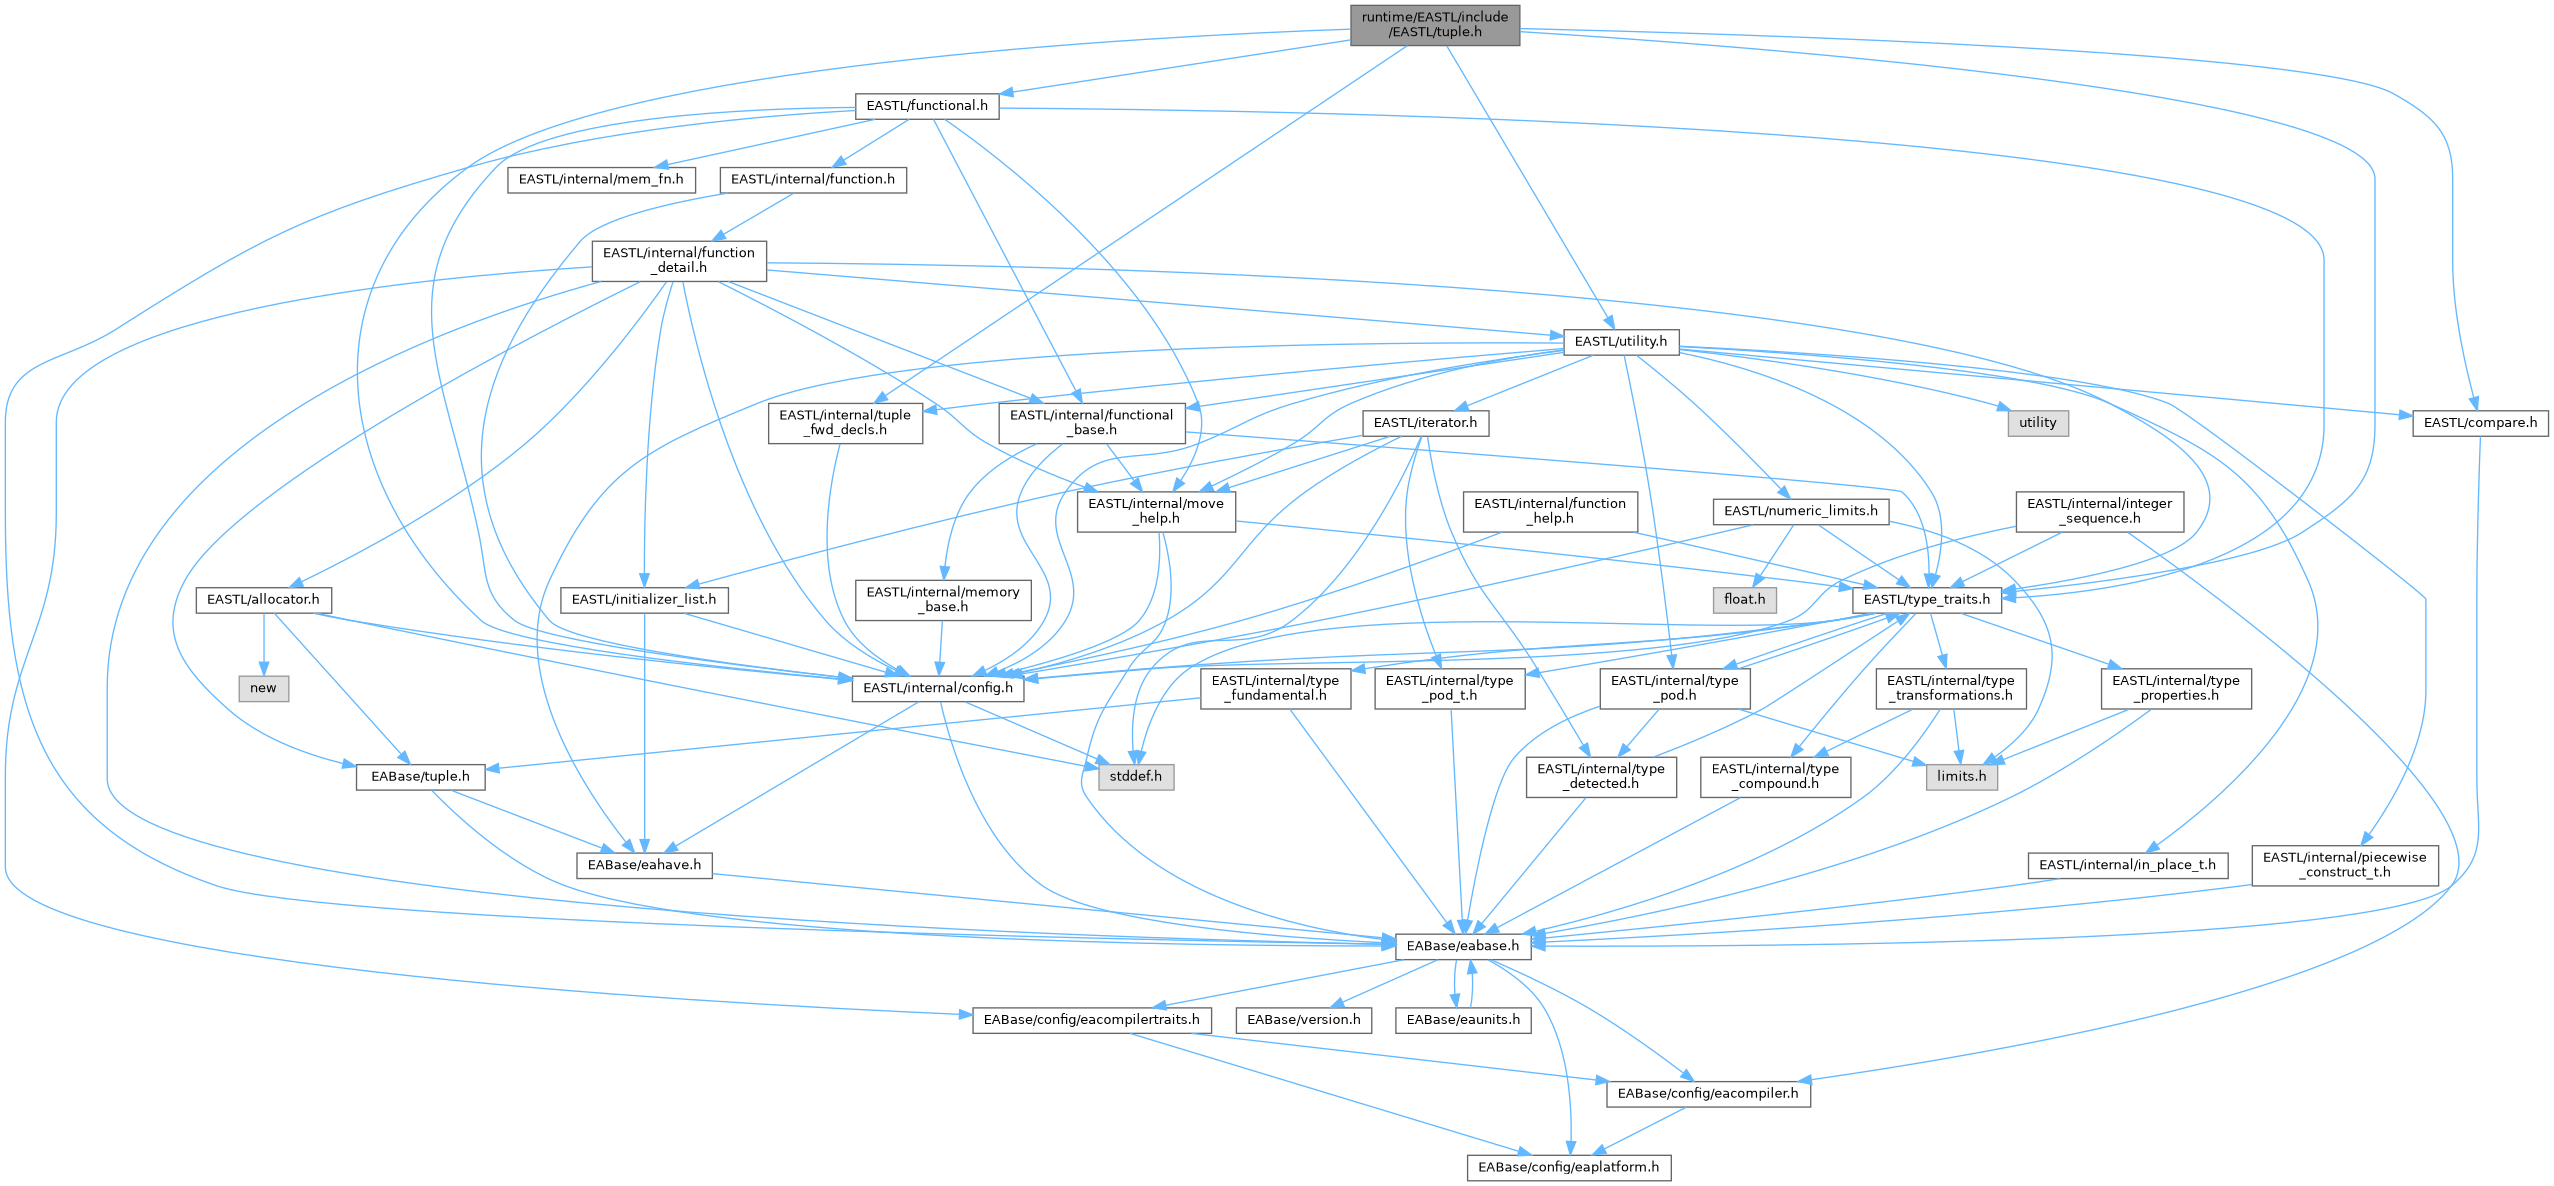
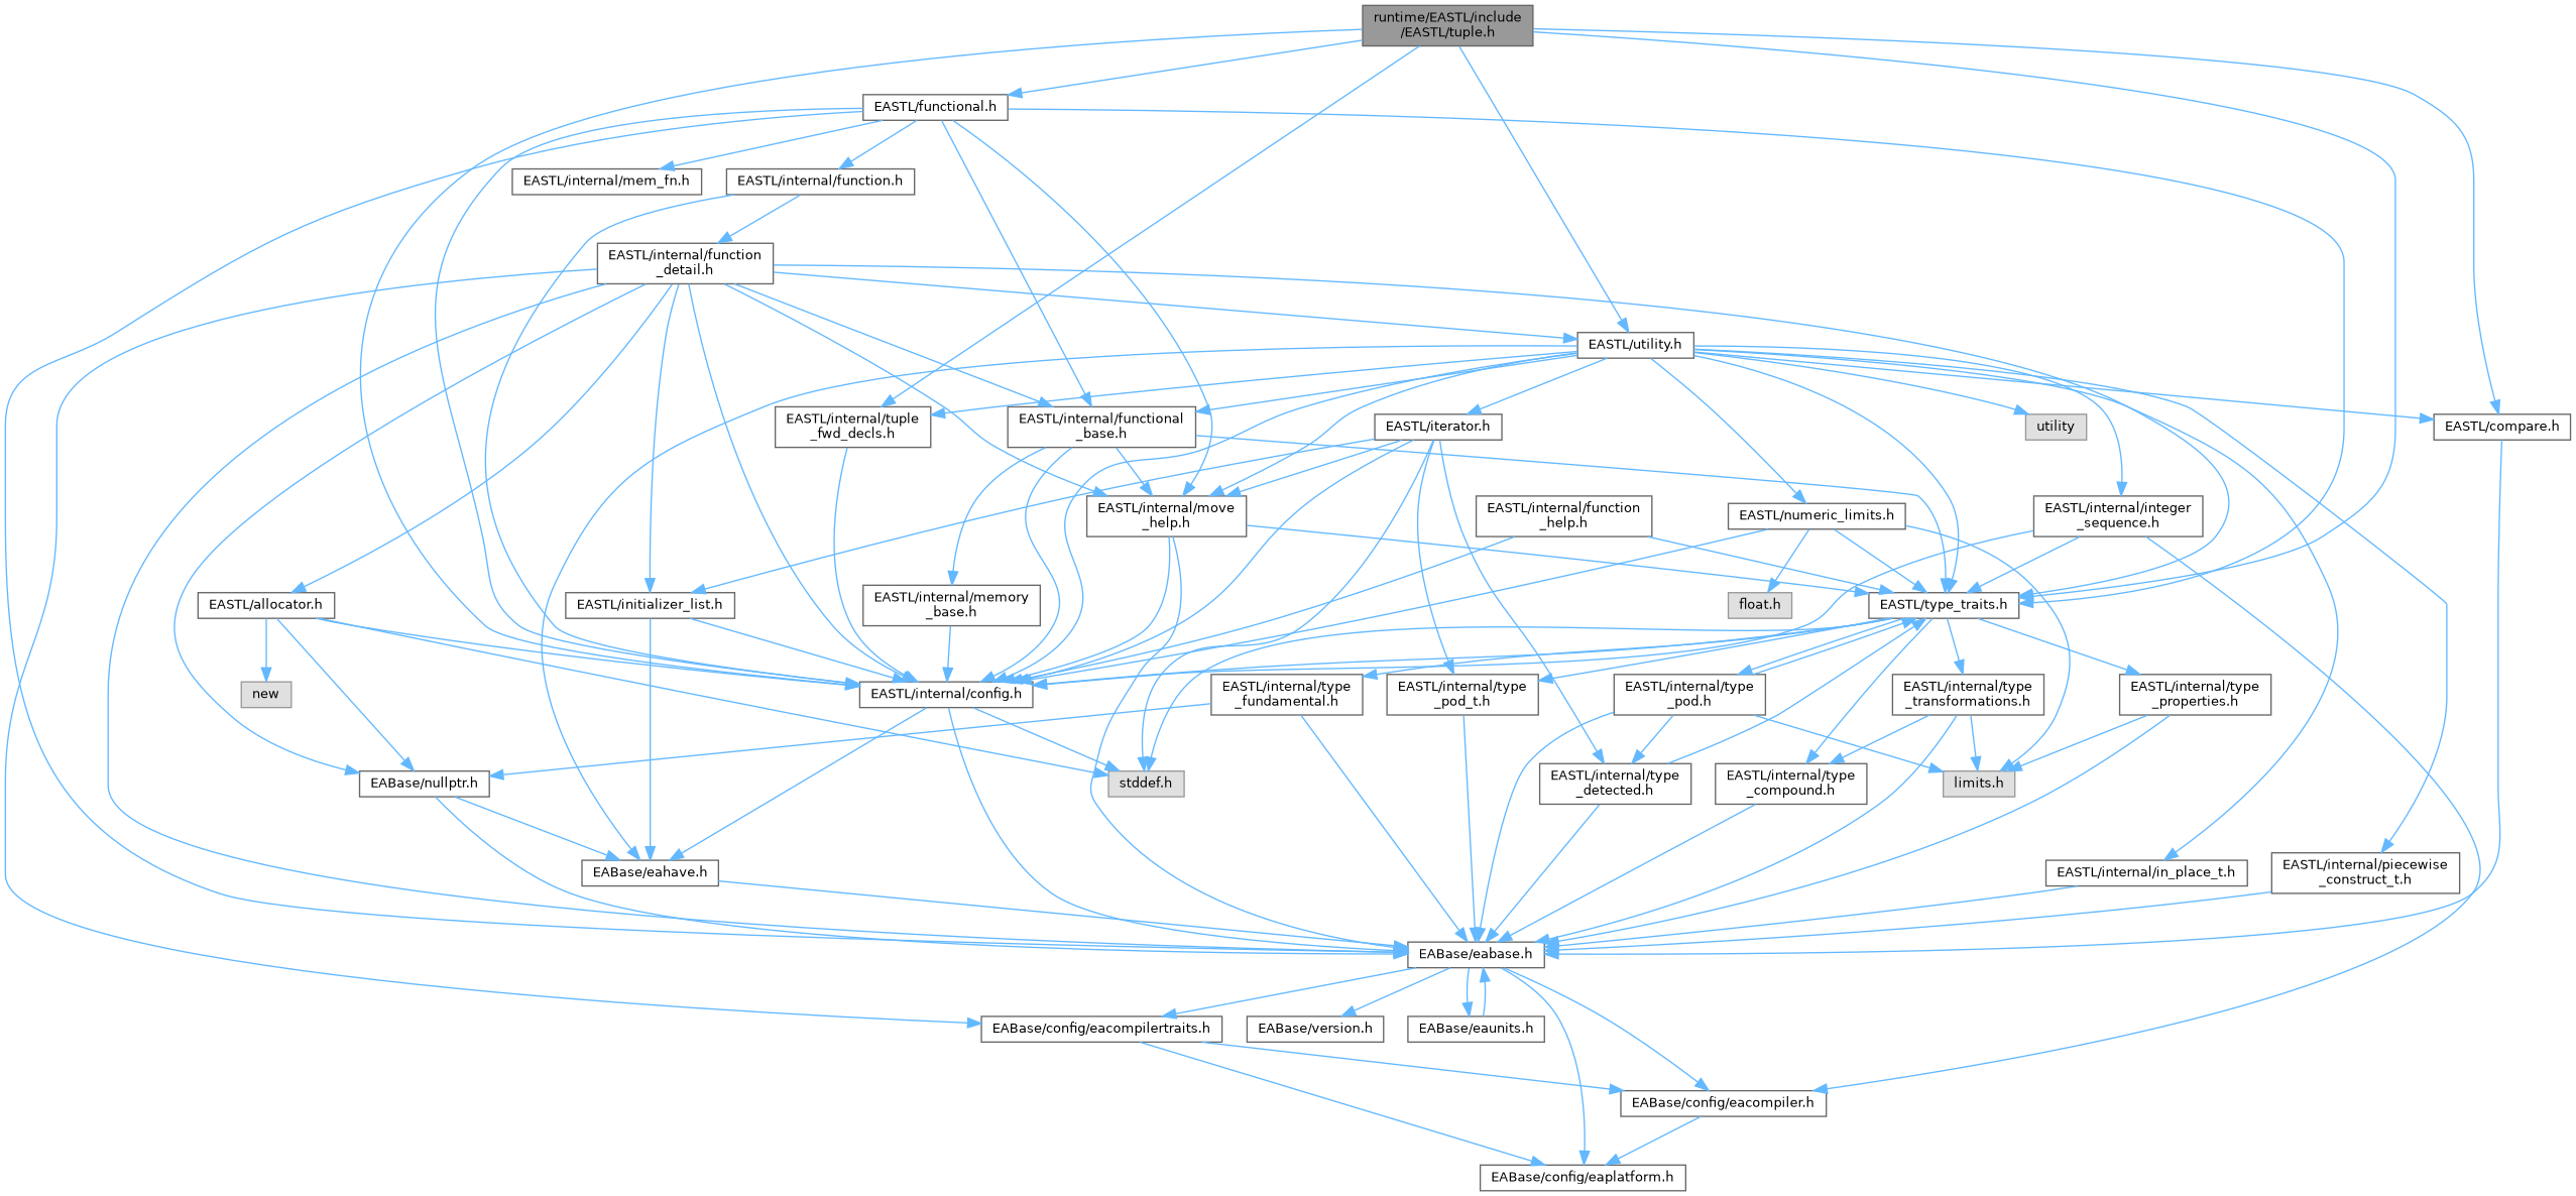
  digraph {
    fontname="DejaVu Sans"
    node [color=grey40 fillcolor=white fontname="DejaVu Sans" fontsize=10 shape=box style=filled]
    edge [color=steelblue1 fontname="DejaVu Sans" fontsize=10 labelfontname=Helvetica labelfontsize=10 style=solid]
    n1 [color=gray40 fillcolor=grey60 fontcolor=black height=0.2 label="runtime/EASTL/include\l/EASTL/tuple.h" width=0.4]
    n2 [height=0.2 label="EASTL/internal/config.h" width=0.4]
    n3 [height=0.2 label="EASTL/compare.h" width=0.4]
    n4 [height=0.2 label="EASTL/functional.h" width=0.4]
    n5 [height=0.2 label="EASTL/type_traits.h" width=0.4]
    n6 [height=0.2 label="EASTL/utility.h" width=0.4]
    n7 [height=0.2 label="EASTL/internal/tuple\l_fwd_decls.h" width=0.4]
    n8 [height=0.2 label="EABase/eabase.h" width=0.4]
    n9 [height=0.2 label="EABase/eahave.h" width=0.4]
    n10 [color=grey60 fillcolor="#E0E0E0" height=0.2 label="stddef.h" width=0.4]
    n11 [height=0.2 label="EASTL/internal/move\l_help.h" width=0.4]
    n12 [height=0.2 label="EASTL/internal/functional\l_base.h" width=0.4]
    n13 [height=0.2 label="EASTL/internal/mem_fn.h" width=0.4]
    n14 [height=0.2 label="EASTL/internal/function.h" width=0.4]
    n15 [height=0.2 label="EASTL/internal/type\l_fundamental.h" width=0.4]
    n16 [height=0.2 label="EASTL/internal/type\l_transformations.h" width=0.4]
    n17 [height=0.2 label="EASTL/internal/type\l_pod_t.h" width=0.4]
    n18 [height=0.2 label="EASTL/internal/type\l_properties.h" width=0.4]
    n19 [height=0.2 label="EASTL/internal/type\l_compound.h" width=0.4]
    n20 [height=0.2 label="EASTL/internal/type\l_pod.h" width=0.4]
    n21 [height=0.2 label="EASTL/iterator.h" width=0.4]
    n22 [height=0.2 label="EASTL/numeric_limits.h" width=0.4]
    n23 [height=0.2 label="EASTL/internal/integer\l_sequence.h" width=0.4]
    n24 [height=0.2 label="EASTL/internal/in_place_t.h" width=0.4]
    n25 [height=0.2 label="EASTL/internal/piecewise\l_construct_t.h" width=0.4]
    n26 [color=grey60 fillcolor="#E0E0E0" height=0.2 label=utility width=0.4]
    n27 [height=0.2 label="EABase/config/eacompiler.h" width=0.4]
    n28 [height=0.2 label="EABase/config/eaplatform.h" width=0.4]
    n29 [height=0.2 label="EABase/config/eacompilertraits.h" width=0.4]
    n30 [height=0.2 label="EABase/version.h" width=0.4]
    n31 [height=0.2 label="EABase/eaunits.h" width=0.4]
    n32 [height=0.2 label="EASTL/internal/memory\l_base.h" width=0.4]
    n33 [height=0.2 label="EASTL/internal/function\l_detail.h" width=0.4]
-   n34 [height=0.2 label="EABase/tuple.h" width=0.4]
+   n34 [height=0.2 label="EABase/nullptr.h" width=0.4]
    n35 [color=grey60 fillcolor="#E0E0E0" height=0.2 label="limits.h" width=0.4]
    n36 [height=0.2 label="EASTL/internal/type\l_detected.h" width=0.4]
    n37 [height=0.2 label="EASTL/allocator.h" width=0.4]
    n38 [height=0.2 label="EASTL/initializer_list.h" width=0.4]
    n39 [color=grey60 fillcolor="#E0E0E0" height=0.2 label=new width=0.4]
    n40 [height=0.2 label="EASTL/internal/function\l_help.h" width=0.4]
    n41 [color=grey60 fillcolor="#E0E0E0" height=0.2 label="float.h" width=0.4]
    n1 -> n2
    n1 -> n3
    n1 -> n4
    n1 -> n5
    n1 -> n6
    n1 -> n7
    n2 -> n8
    n2 -> n9
    n2 -> n10
    n3 -> n8
    n4 -> n2
    n4 -> n5
    n4 -> n8
    n4 -> n11
    n4 -> n12
    n4 -> n13
    n4 -> n14
    n5 -> n2
    n5 -> n10
    n5 -> n15
    n5 -> n16
    n5 -> n17
    n5 -> n18
    n5 -> n19
    n5 -> n20
    n6 -> n2
    n6 -> n3
    n6 -> n5
    n6 -> n7
    n6 -> n9
    n6 -> n11
    n6 -> n12
    n6 -> n21
    n6 -> n22
-   n6 -> n20
+   n6 -> n23
    n6 -> n24
    n6 -> n25
    n6 -> n26
    n7 -> n2
    n8 -> n27
    n8 -> n28
    n8 -> n29
    n8 -> n30
    n8 -> n31
    n9 -> n8
    n11 -> n2
    n11 -> n5
    n11 -> n8
    n12 -> n2
    n12 -> n5
    n12 -> n11
    n12 -> n32
    n14 -> n2
    n14 -> n33
    n15 -> n8
    n15 -> n34
    n16 -> n8
    n16 -> n19
    n16 -> n35
    n17 -> n8
    n18 -> n8
    n18 -> n35
    n19 -> n8
    n20 -> n5
    n20 -> n8
    n20 -> n35
    n20 -> n36
    n21 -> n2
    n21 -> n10
    n21 -> n11
    n21 -> n17
    n21 -> n36
    n21 -> n38
    n22 -> n2
    n22 -> n5
    n22 -> n35
    n22 -> n41
    n23 -> n2
    n23 -> n5
    n23 -> n27
    n24 -> n8
    n25 -> n8
    n27 -> n28
    n29 -> n27
    n29 -> n28
    n31 -> n8
    n32 -> n2
    n33 -> n2
    n33 -> n5
    n33 -> n6
    n33 -> n8
    n33 -> n11
    n33 -> n12
    n33 -> n29
    n33 -> n34
    n33 -> n37
    n33 -> n38
    n34 -> n8
    n34 -> n9
    n36 -> n5
    n36 -> n8
    n37 -> n2
    n37 -> n10
    n37 -> n34
    n37 -> n39
    n38 -> n2
    n38 -> n9
    n40 -> n2
    n40 -> n5
  }
